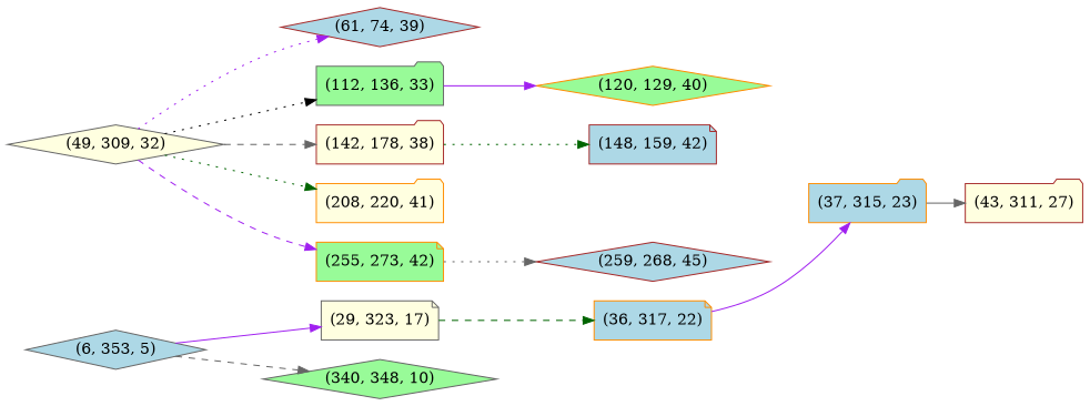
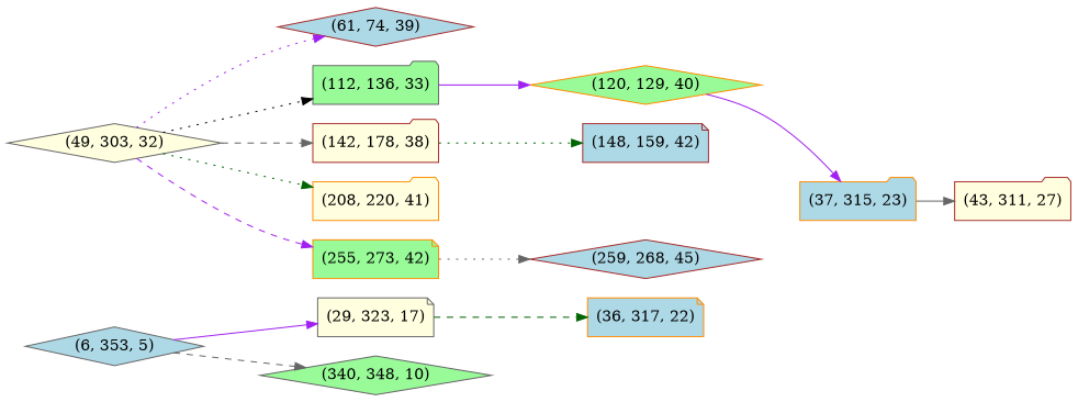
  digraph {
    rankdir=LR
    node [color=gray40 fillcolor=lightblue shape=diamond style=filled]
    edge [color=purple style=dotted]
    "(29, 323, 17)" [fillcolor=lightyellow shape=note]
    "(6, 353, 5)"
    "(340, 348, 10)" [fillcolor=palegreen]
    "(36, 317, 22)" [color=darkorange shape=note]
    "(37, 315, 23)" [color=darkorange shape=folder]
    "(43, 311, 27)" [color=brown fillcolor=lightyellow shape=folder]
-   "(49, 303, 32)" [fillcolor=lightyellow label="(49, 309, 32)"]
+   "(49, 303, 32)" [fillcolor=lightyellow]
    "(61, 74, 39)" [color=brown]
    "(112, 136, 33)" [fillcolor=palegreen shape=folder]
    "(142, 178, 38)" [color=brown fillcolor=lightyellow shape=folder]
    "(208, 220, 41)" [color=darkorange fillcolor=lightyellow shape=folder]
    "(255, 273, 42)" [color=darkorange fillcolor=palegreen shape=note]
    "(120, 129, 40)" [color=darkorange fillcolor=palegreen]
    "(148, 159, 42)" [color=brown shape=note]
    "(259, 268, 45)" [color=brown]
    "(29, 323, 17)" -> "(36, 317, 22)" [color=darkgreen style=dashed]
    "(6, 353, 5)" -> "(29, 323, 17)" [style=solid]
    "(6, 353, 5)" -> "(340, 348, 10)" [color=gray40 style=dashed]
-   "(36, 317, 22)" -> "(37, 315, 23)" [style=solid]
+   "(120, 129, 40)" -> "(37, 315, 23)" [style=solid]
    "(37, 315, 23)" -> "(43, 311, 27)" [color=gray40 style=solid]
    "(49, 303, 32)" -> "(61, 74, 39)"
    "(49, 303, 32)" -> "(112, 136, 33)" [color=black]
    "(49, 303, 32)" -> "(142, 178, 38)" [color=gray40 style=dashed]
    "(49, 303, 32)" -> "(208, 220, 41)" [color=darkgreen]
    "(49, 303, 32)" -> "(255, 273, 42)" [style=dashed]
    "(112, 136, 33)" -> "(120, 129, 40)" [style=solid]
    "(142, 178, 38)" -> "(148, 159, 42)" [color=darkgreen]
    "(255, 273, 42)" -> "(259, 268, 45)" [color=gray40]
  }
